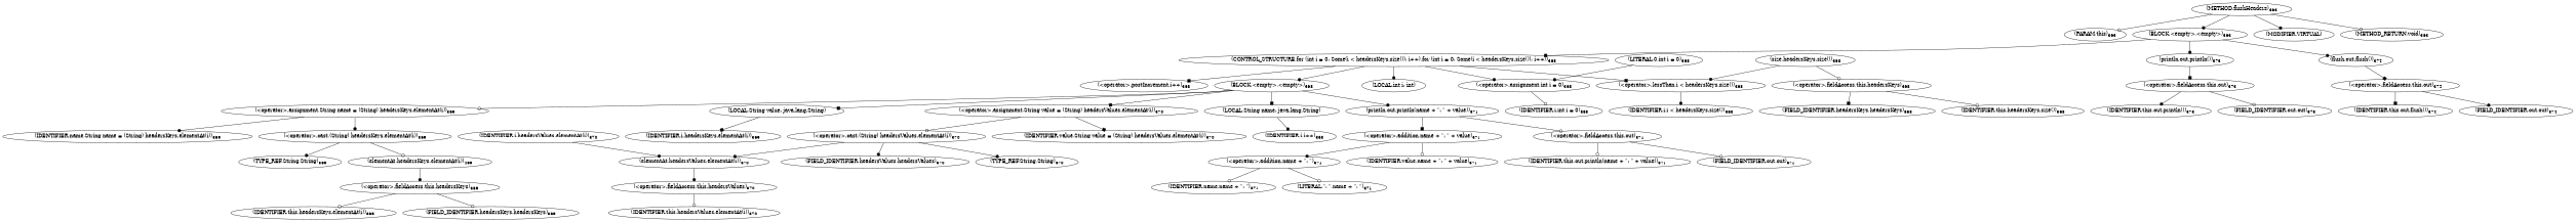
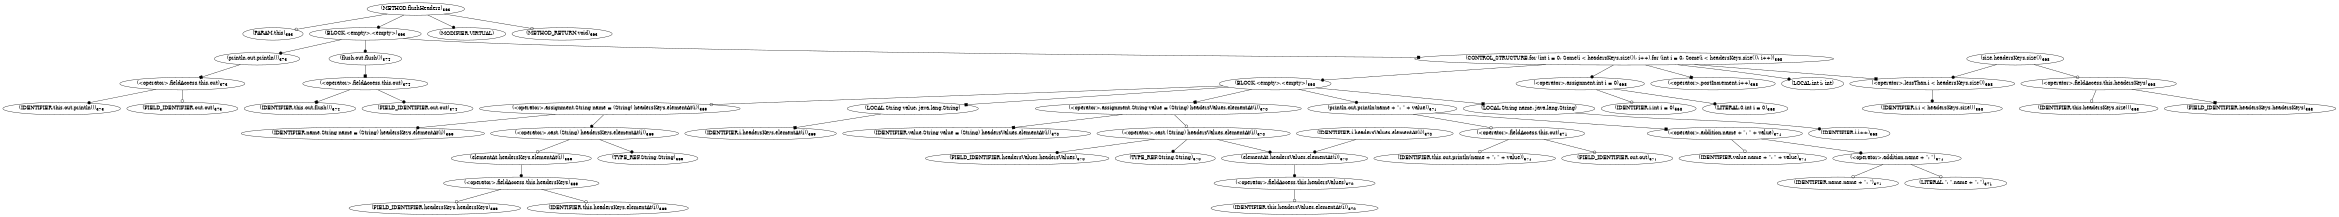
  digraph {
    edge [arrowhead=dot]
    n1 [label=<(METHOD,flushHeaders)<SUB>363</SUB>>]
    n2 [label=<(PARAM,this)<SUB>363</SUB>>]
    n3 [label=<(BLOCK,&lt;empty&gt;,&lt;empty&gt;)<SUB>363</SUB>>]
    n4 [label=<(MODIFIER,VIRTUAL)>]
    n5 [label=<(METHOD_RETURN,void)<SUB>363</SUB>>]
    n6 [label=<(CONTROL_STRUCTURE,for (int i = 0; Some(i &lt; headersKeys.size()); i++),for (int i = 0; Some(i &lt; headersKeys.size()); i++))<SUB>368</SUB>>]
    n7 [label=<(println,out.println())<SUB>373</SUB>>]
    n8 [label=<(flush,out.flush())<SUB>374</SUB>>]
    n9 [label=<(LOCAL,int i: int)>]
    n10 [label=<(&lt;operator&gt;.assignment,int i = 0)<SUB>368</SUB>>]
    n11 [label=<(&lt;operator&gt;.lessThan,i &lt; headersKeys.size())<SUB>368</SUB>>]
    n12 [label=<(&lt;operator&gt;.postIncrement,i++)<SUB>368</SUB>>]
    n13 [label=<(BLOCK,&lt;empty&gt;,&lt;empty&gt;)<SUB>368</SUB>>]
    n14 [label=<(&lt;operator&gt;.fieldAccess,this.out)<SUB>373</SUB>>]
    n15 [label=<(&lt;operator&gt;.fieldAccess,this.out)<SUB>374</SUB>>]
    n16 [label=<(IDENTIFIER,i,int i = 0)<SUB>568</SUB>>]
    n17 [label=<(LITERAL,0,int i = 0)<SUB>368</SUB>>]
    n18 [label=<(IDENTIFIER,i,i &lt; headersKeys.size())<SUB>368</SUB>>]
    n19 [label=<(LOCAL,String name: java.lang.String)>]
    n20 [label=<(&lt;operator&gt;.assignment,String name = (String) headersKeys.elementAt(i))<SUB>369</SUB>>]
    n21 [label=<(LOCAL,String value: java.lang.String)>]
    n22 [label=<(&lt;operator&gt;.assignment,String value = (String) headersValues.elementAt(i))<SUB>370</SUB>>]
    n23 [label=<(println,out.println(name + &quot;: &quot; + value))<SUB>371</SUB>>]
    n24 [label=<(size,headersKeys.size())<SUB>368</SUB>>]
    n25 [label=<(&lt;operator&gt;.fieldAccess,this.headersKeys)<SUB>368</SUB>>]
    n26 [label=<(IDENTIFIER,this,headersKeys.size())<SUB>368</SUB>>]
    n27 [label=<(FIELD_IDENTIFIER,headersKeys,headersKeys)<SUB>368</SUB>>]
    n28 [label=<(IDENTIFIER,i,i++)<SUB>368</SUB>>]
    n29 [label=<(IDENTIFIER,name,String name = (String) headersKeys.elementAt(i))<SUB>369</SUB>>]
    n30 [label=<(&lt;operator&gt;.cast,(String) headersKeys.elementAt(i))<SUB>369</SUB>>]
    n31 [label=<(IDENTIFIER,i,headersKeys.elementAt(i))<SUB>369</SUB>>]
    n32 [label=<(IDENTIFIER,value,String value = (String) headersValues.elementAt(i))<SUB>370</SUB>>]
    n33 [label=<(&lt;operator&gt;.cast,(String) headersValues.elementAt(i))<SUB>370</SUB>>]
    n34 [label=<(&lt;operator&gt;.fieldAccess,this.out)<SUB>371</SUB>>]
    n35 [label=<(&lt;operator&gt;.addition,name + &quot;: &quot; + value)<SUB>371</SUB>>]
    n36 [label=<(TYPE_REF,String,String)<SUB>369</SUB>>]
-   n37 [label=<(elementAt,headersKeys.elementAt(i))<SUB>469</SUB>>]
+   n37 [label=<(elementAt,headersKeys.elementAt(i))<SUB>369</SUB>>]
    n38 [label=<(&lt;operator&gt;.fieldAccess,this.headersKeys)<SUB>369</SUB>>]
    n39 [label=<(IDENTIFIER,this,headersKeys.elementAt(i))<SUB>369</SUB>>]
    n40 [label=<(FIELD_IDENTIFIER,headersKeys,headersKeys)<SUB>369</SUB>>]
    n41 [label=<(TYPE_REF,String,String)<SUB>370</SUB>>]
    n42 [label=<(elementAt,headersValues.elementAt(i))<SUB>370</SUB>>]
    n43 [label=<(FIELD_IDENTIFIER,headersValues,headersValues)<SUB>370</SUB>>]
    n44 [label=<(&lt;operator&gt;.fieldAccess,this.headersValues)<SUB>370</SUB>>]
    n45 [label=<(IDENTIFIER,this,headersValues.elementAt(i))<SUB>370</SUB>>]
    n46 [label=<(IDENTIFIER,i,headersValues.elementAt(i))<SUB>370</SUB>>]
    n47 [label=<(IDENTIFIER,this,out.println(name + &quot;: &quot; + value))<SUB>371</SUB>>]
    n48 [label=<(FIELD_IDENTIFIER,out,out)<SUB>371</SUB>>]
    n49 [label=<(&lt;operator&gt;.addition,name + &quot;: &quot;)<SUB>371</SUB>>]
    n50 [label=<(IDENTIFIER,value,name + &quot;: &quot; + value)<SUB>371</SUB>>]
    n51 [label=<(IDENTIFIER,name,name + &quot;: &quot;)<SUB>371</SUB>>]
    n52 [label=<(LITERAL,&quot;: &quot;,name + &quot;: &quot;)<SUB>371</SUB>>]
    n53 [label=<(IDENTIFIER,this,out.println())<SUB>373</SUB>>]
    n54 [label=<(FIELD_IDENTIFIER,out,out)<SUB>373</SUB>>]
    n55 [label=<(IDENTIFIER,this,out.flush())<SUB>374</SUB>>]
    n56 [label=<(FIELD_IDENTIFIER,out,out)<SUB>374</SUB>>]
    n1 -> n2 [arrowhead=odot]
    n1 -> n3
    n1 -> n4
    n1 -> n5 [arrowhead=odot]
    n3 -> n6 [arrowhead=box]
    n3 -> n7
    n3 -> n8
    n6 -> n9
    n6 -> n10
    n6 -> n11 [arrowhead=box]
    n6 -> n12 [arrowhead=box]
    n6 -> n13
    n7 -> n14 [arrowhead=box]
    n8 -> n15 [arrowhead=box]
    n10 -> n16 [arrowhead=odot]
-   n17 -> n10
+   n10 -> n17
    n11 -> n18
    n13 -> n19 [arrowhead=box]
    n13 -> n20 [arrowhead=odot]
    n13 -> n21 [arrowhead=box]
    n13 -> n22 [arrowhead=box]
    n13 -> n23
    n14 -> n53
    n14 -> n54 [arrowhead=odot]
    n15 -> n55 [arrowhead=box]
    n15 -> n56
    n19 -> n28
    n20 -> n29
    n20 -> n30
    n21 -> n31 [arrowhead=box]
    n22 -> n32 [arrowhead=box]
    n22 -> n33 [arrowhead=odot]
    n23 -> n34 [arrowhead=odot]
    n23 -> n35 [arrowhead=box]
    n24 -> n11
    n24 -> n25 [arrowhead=odot]
    n25 -> n26 [arrowhead=odot]
    n25 -> n27 [arrowhead=box]
    n30 -> n36
    n30 -> n37 [arrowhead=odot]
    n33 -> n41
    n33 -> n42
    n33 -> n43
    n34 -> n47 [arrowhead=odot]
    n34 -> n48 [arrowhead=odot]
    n35 -> n49
    n35 -> n50 [arrowhead=odot]
    n37 -> n38
    n38 -> n39 [arrowhead=odot]
    n38 -> n40 [arrowhead=odot]
    n42 -> n44
    n44 -> n45 [arrowhead=odot]
    n46 -> n42
    n49 -> n51 [arrowhead=odot]
    n49 -> n52 [arrowhead=odot]
  }
